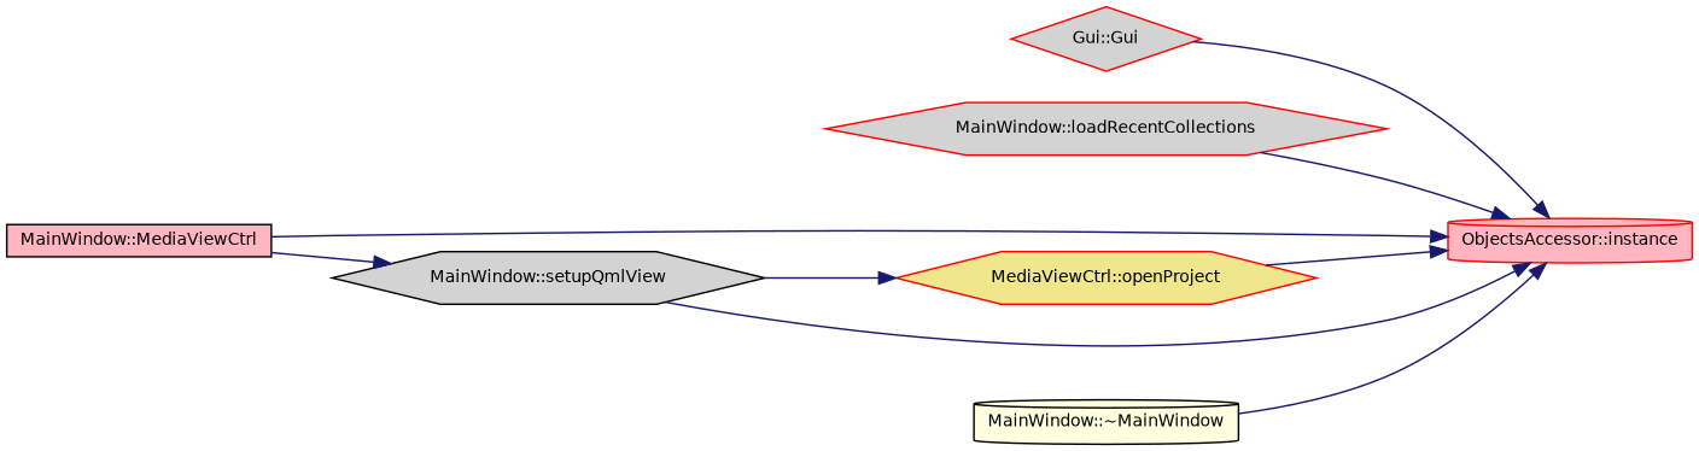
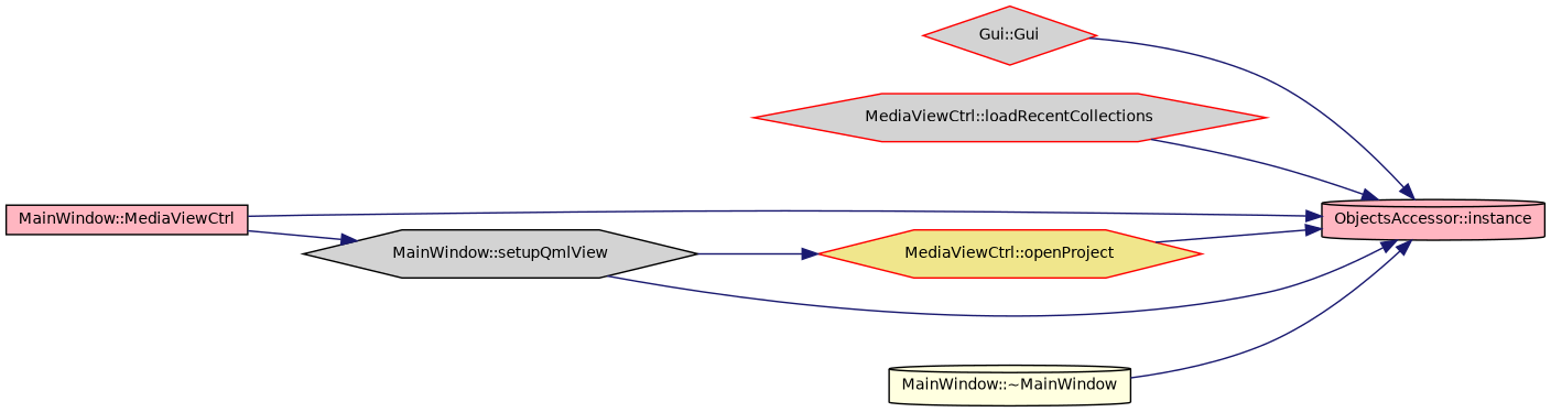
  digraph {
    fontname="DejaVu Sans"
    rankdir=RL
    node [color=black fillcolor=lightgrey fontname="DejaVu Sans" fontsize=10 shape=hexagon style=filled]
    edge [color=midnightblue dir=back fontname="DejaVu Sans" fontsize=10 labelfontname=Helvetica labelfontsize=10 style=solid]
-   n1 [color=red fillcolor=lightpink fontcolor=black height=0.2 label="ObjectsAccessor::instance" shape=cylinder width=0.4]
+   n1 [fillcolor=lightpink fontcolor=black height=0.2 label="ObjectsAccessor::instance" shape=cylinder width=0.4]
    n2 [color=red height=0.2 label="Gui::Gui" shape=diamond width=0.4]
-   n3 [color=red height=0.2 label="MainWindow::loadRecentCollections" width=0.4]
+   n3 [color=red height=0.2 label="MediaViewCtrl::loadRecentCollections" width=0.4]
    n4 [fillcolor=lightpink height=0.2 label="MainWindow::MediaViewCtrl" shape=box width=0.4]
    n5 [color=red fillcolor=khaki height=0.2 label="MediaViewCtrl::openProject" width=0.4]
    n6 [height=0.2 label="MainWindow::setupQmlView" width=0.4]
    n7 [fillcolor=lightyellow height=0.2 label="MainWindow::~MainWindow" shape=cylinder width=0.4]
    n1 -> n2
    n1 -> n3
    n1 -> n4
    n1 -> n5
    n1 -> n6
    n1 -> n7
    n5 -> n6
    n6 -> n4
  }
